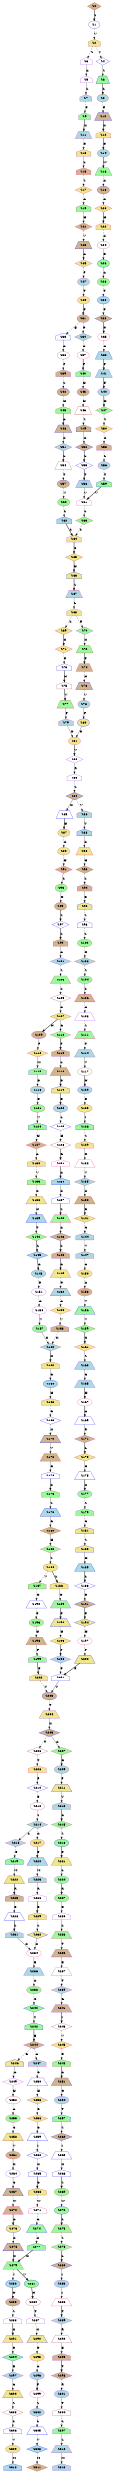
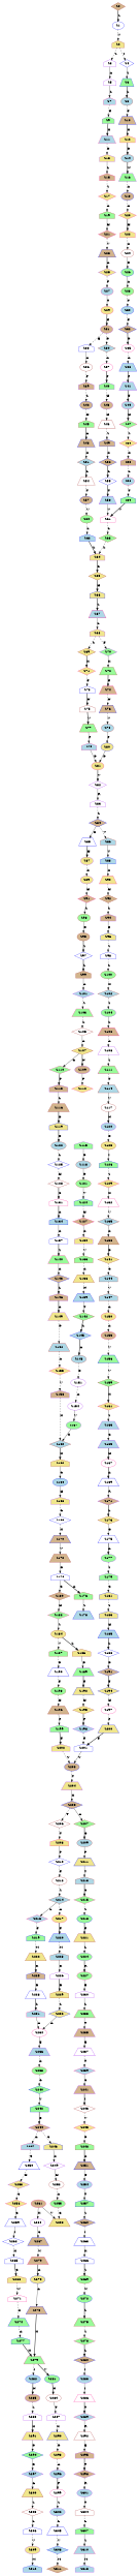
  strict digraph {
    node [color=blue fillcolor=white shape=house style=filled]
    edge [style=dashed]
    S0 [color=brown fillcolor=tan shape=diamond]
    S1 [shape=ellipse]
    S2 [color=brown fillcolor=khaki]
    S3 [color=purple]
    S4 [shape=diamond]
    S5 [color=purple]
    S6 [fillcolor=palegreen shape=trapezium]
    S7 [color=deeppink fillcolor=lightblue]
    S8 [color=brown fillcolor=lightblue shape=ellipse]
    S9 [color=purple fillcolor=palegreen]
    S10 [fillcolor=tan shape=trapezium]
    S11 [color=deeppink fillcolor=lightblue shape=trapezium]
    S12 [color=deeppink fillcolor=khaki]
    S13 [color=purple fillcolor=khaki]
    S14 [color=brown fillcolor=lightblue shape=ellipse]
    S15 [color=deeppink fillcolor=tan]
    S16 [color=purple fillcolor=palegreen shape=trapezium]
    S17 [color=deeppink fillcolor=khaki shape=diamond]
    S18 [fillcolor=tan shape=ellipse]
    S19 [color=brown fillcolor=palegreen]
    S20 [color=deeppink fillcolor=khaki shape=diamond]
    S21 [color=deeppink fillcolor=tan shape=diamond]
    S22 [color=deeppink fillcolor=khaki]
    S23 [fillcolor=tan shape=trapezium]
    S24 [color=brown shape=ellipse]
    S25 [color=purple fillcolor=khaki shape=diamond]
    S26 [fillcolor=palegreen shape=ellipse]
    S27 [color=deeppink fillcolor=lightblue shape=ellipse]
    S28 [color=brown fillcolor=palegreen shape=ellipse]
    S29 [color=deeppink fillcolor=khaki shape=ellipse]
    S30 [fillcolor=lightblue shape=ellipse]
    S31 [color=purple fillcolor=tan shape=ellipse]
    S32 [fillcolor=tan shape=diamond]
    S33
    S34 [color=brown fillcolor=lightblue shape=diamond]
    S35 [color=deeppink shape=ellipse]
    S36 [color=brown shape=ellipse]
    S37 [color=deeppink shape=ellipse]
    S38 [fillcolor=lightblue shape=trapezium]
    S39 [color=purple fillcolor=tan]
    S40 [color=purple fillcolor=palegreen]
    S41 [color=purple fillcolor=lightblue shape=trapezium]
    S42 [fillcolor=tan shape=ellipse]
    S43 [color=purple fillcolor=tan shape=ellipse]
    S44 [color=deeppink fillcolor=lightblue shape=ellipse]
    S45 [color=brown fillcolor=palegreen]
    S46 [color=brown shape=trapezium]
    S47 [color=deeppink fillcolor=palegreen shape=diamond]
    S48 [fillcolor=tan shape=trapezium]
    S49 [fillcolor=tan]
    S50 [color=deeppink fillcolor=khaki shape=diamond]
    S51 [color=brown fillcolor=lightblue shape=diamond]
    S52 [fillcolor=tan shape=diamond]
    S53 [color=purple fillcolor=tan]
    S54 [color=brown shape=trapezium]
    S55 [shape=diamond]
    S56 [color=deeppink fillcolor=lightblue shape=ellipse]
    S57 [fillcolor=tan shape=ellipse]
    S58 [color=purple fillcolor=lightblue shape=trapezium]
    S59 [fillcolor=palegreen]
    S60 [color=brown fillcolor=palegreen shape=ellipse]
    S61 [color=deeppink]
    S62 [fillcolor=lightblue]
    S63 [color=brown fillcolor=palegreen shape=diamond]
    S64 [color=purple fillcolor=khaki]
    S65 [color=brown fillcolor=khaki shape=diamond]
    S66 [fillcolor=khaki]
    S67 [color=deeppink fillcolor=lightblue shape=trapezium]
    S68 [color=purple fillcolor=khaki]
    S69 [color=brown fillcolor=khaki shape=diamond]
    S70 [color=purple fillcolor=palegreen shape=diamond]
    S71 [color=deeppink fillcolor=khaki shape=diamond]
    S72 [color=brown fillcolor=palegreen shape=trapezium]
    S73
    S74 [color=deeppink fillcolor=tan shape=trapezium]
    S75 [color=brown]
    S76 [fillcolor=tan shape=trapezium]
    S77 [color=brown fillcolor=palegreen shape=trapezium]
    S78 [color=brown fillcolor=lightblue shape=ellipse]
    S79 [color=deeppink fillcolor=lightblue]
    S80 [fillcolor=khaki shape=ellipse]
    S81 [color=deeppink fillcolor=khaki shape=ellipse]
    S82 [color=purple shape=diamond]
    S83 [color=purple]
    S84 [fillcolor=tan shape=diamond]
    S85 [shape=trapezium]
    S86 [color=brown fillcolor=lightblue]
    S87 [color=purple fillcolor=khaki shape=ellipse]
    S88 [fillcolor=lightblue]
    S89 [color=purple fillcolor=khaki shape=ellipse]
    S90 [color=deeppink fillcolor=khaki shape=trapezium]
    S91 [color=deeppink fillcolor=tan shape=diamond]
    S92 [color=brown fillcolor=tan shape=diamond]
    S93 [color=brown fillcolor=palegreen shape=ellipse]
    S94 [color=purple fillcolor=tan]
    S95 [color=brown fillcolor=tan shape=ellipse]
    S96 [fillcolor=khaki]
    S97 [shape=diamond]
    S98
    S99 [color=brown fillcolor=tan]
    S100 [color=brown fillcolor=palegreen shape=ellipse]
    S101 [color=purple fillcolor=lightblue shape=diamond]
    S102 [color=brown fillcolor=lightblue shape=diamond]
    S103 [color=deeppink fillcolor=palegreen shape=trapezium]
    S104 [color=purple fillcolor=palegreen shape=ellipse]
    S105 [color=brown shape=diamond]
    S106 [color=deeppink fillcolor=tan shape=trapezium]
    S107 [color=brown fillcolor=khaki shape=diamond]
    S108 [color=purple shape=trapezium]
    S109 [color=purple fillcolor=tan shape=ellipse]
    S110 [color=deeppink fillcolor=palegreen shape=diamond]
    S111 [color=deeppink fillcolor=palegreen shape=trapezium]
    S112 [color=deeppink fillcolor=khaki shape=diamond]
    S113 [color=purple fillcolor=tan]
    S114 [color=brown fillcolor=lightblue shape=trapezium]
    S115 [color=purple fillcolor=palegreen]
    S116 [color=brown fillcolor=tan shape=trapezium]
    S117 [color=brown shape=ellipse]
    S118 [color=brown fillcolor=lightblue shape=ellipse]
    S119 [fillcolor=khaki]
    S120 [color=purple fillcolor=lightblue shape=ellipse]
    S121 [color=brown fillcolor=palegreen shape=ellipse]
    S122 [color=brown fillcolor=lightblue shape=ellipse]
    S123 [color=brown fillcolor=khaki shape=ellipse]
    S124 [fillcolor=palegreen]
    S125 [shape=diamond]
    S126 [fillcolor=palegreen]
    S127 [color=deeppink fillcolor=tan shape=diamond]
    S128 [color=brown shape=diamond]
-   S129 [color=deeppink fillcolor=khaki]
+   S129 [color=deeppink fillcolor=khaki shape=diamond]
    S130 [color=purple fillcolor=khaki]
    S131 [color=deeppink]
    S132 [color=deeppink shape=trapezium]
    S133 [color=brown fillcolor=palegreen]
    S134 [fillcolor=lightblue]
    S135 [color=brown fillcolor=lightblue shape=diamond]
    S136 [color=brown fillcolor=khaki shape=trapezium]
    S137
    S138 [color=brown fillcolor=tan shape=trapezium]
    S139 [fillcolor=lightblue shape=trapezium]
    S140 [color=deeppink fillcolor=palegreen shape=trapezium]
    S141 [color=brown fillcolor=khaki shape=diamond]
    S142 [color=brown fillcolor=palegreen shape=diamond]
    S143 [fillcolor=tan shape=diamond]
    S144 [color=brown fillcolor=lightblue]
    S145 [fillcolor=lightblue shape=diamond]
    S146 [color=purple fillcolor=tan]
    S147 [color=brown fillcolor=lightblue]
    S148 [color=brown fillcolor=lightblue shape=ellipse]
    S149 [color=purple fillcolor=khaki shape=trapezium]
    S150 [color=deeppink fillcolor=khaki shape=ellipse]
    S151 [color=purple shape=ellipse]
    S152 [color=brown fillcolor=lightblue shape=trapezium]
    S153 [color=deeppink fillcolor=tan shape=ellipse]
    S154 [color=purple shape=ellipse]
    S155 [color=deeppink fillcolor=khaki shape=diamond]
    S156 [fillcolor=palegreen shape=trapezium]
    S157 [color=purple fillcolor=palegreen shape=ellipse]
    S158 [color=purple fillcolor=tan]
    S159 [color=brown fillcolor=palegreen shape=diamond]
    S160 [color=brown fillcolor=lightblue shape=diamond]
    S161 [color=deeppink fillcolor=khaki shape=diamond]
    S162 [color=brown fillcolor=khaki]
    S163 [color=purple fillcolor=lightblue shape=trapezium]
    S164 [fillcolor=lightblue shape=ellipse]
    S165 [color=purple fillcolor=lightblue shape=trapezium]
    S166 [color=purple fillcolor=khaki]
    S167 [color=deeppink shape=ellipse]
    S168 [shape=diamond]
    S169 [shape=trapezium]
    S170 [fillcolor=tan shape=trapezium]
    S171 [color=purple fillcolor=tan shape=diamond]
    S172 [color=brown fillcolor=tan shape=trapezium]
    S173 [color=brown fillcolor=khaki shape=diamond]
    S174
    S175 [shape=trapezium]
    S176 [color=brown fillcolor=palegreen]
    S177 [color=purple fillcolor=palegreen shape=ellipse]
    S178 [fillcolor=lightblue shape=trapezium]
    S179 [color=purple fillcolor=palegreen]
    S180 [color=brown fillcolor=tan shape=diamond]
    S181 [fillcolor=khaki]
    S182 [color=deeppink fillcolor=palegreen shape=diamond]
    S183 [fillcolor=khaki]
    S184 [color=brown fillcolor=khaki shape=ellipse]
    S185 [fillcolor=lightblue shape=trapezium]
    S186 [color=brown fillcolor=khaki]
    S187 [color=brown fillcolor=palegreen]
    S188 [shape=diamond]
    S189 [color=purple fillcolor=palegreen shape=trapezium]
    S190 [shape=trapezium]
    S191 [fillcolor=tan shape=diamond]
    S192 [fillcolor=khaki shape=trapezium]
    S193 [color=brown fillcolor=palegreen shape=ellipse]
    S194 [fillcolor=khaki shape=diamond]
    S195 [color=brown fillcolor=khaki shape=diamond]
    S196 [color=brown fillcolor=tan shape=trapezium]
    S197 [color=deeppink shape=ellipse]
    S198 [color=purple fillcolor=lightblue shape=diamond]
    S199 [color=purple fillcolor=palegreen]
    S200 [fillcolor=khaki shape=trapezium]
    S201
    S202 [color=purple fillcolor=khaki]
    S203 [fillcolor=tan shape=ellipse]
    S204 [color=purple fillcolor=khaki shape=trapezium]
    S205 [fillcolor=tan shape=diamond]
    S206 [color=brown shape=diamond]
    S207 [color=brown fillcolor=palegreen shape=diamond]
    S208 [color=deeppink fillcolor=khaki]
    S209 [color=brown fillcolor=lightblue shape=ellipse]
    S210 [shape=diamond]
    S211 [fillcolor=khaki shape=trapezium]
    S212 [color=brown shape=ellipse]
    S213 [color=brown fillcolor=lightblue]
    S214 [color=brown fillcolor=lightblue shape=diamond]
    S215 [color=deeppink fillcolor=palegreen shape=diamond]
    S216 [color=deeppink fillcolor=lightblue shape=diamond]
    S217 [color=deeppink fillcolor=khaki shape=ellipse]
    S218 [fillcolor=palegreen shape=ellipse]
    S219 [fillcolor=palegreen]
    S220 [fillcolor=lightblue shape=trapezium]
    S221 [color=brown fillcolor=khaki shape=trapezium]
    S222 [color=brown fillcolor=khaki shape=trapezium]
    S223 [color=brown fillcolor=lightblue]
    S224 [color=purple fillcolor=palegreen shape=ellipse]
    S225 [fillcolor=tan]
    S226 [color=purple]
    S227 [color=deeppink fillcolor=palegreen shape=ellipse]
    S228 [shape=trapezium]
    S229 [color=brown fillcolor=khaki]
    S230 [color=purple]
    S231 [color=deeppink fillcolor=lightblue]
    S232 [fillcolor=khaki shape=diamond]
    S233 [color=deeppink fillcolor=palegreen shape=trapezium]
    S234 [color=deeppink shape=ellipse]
    S235 [color=purple fillcolor=tan shape=trapezium]
    S236 [color=purple fillcolor=lightblue shape=trapezium]
    S237 [color=purple shape=trapezium]
    S238 [color=deeppink fillcolor=palegreen shape=ellipse]
    S239 [color=deeppink fillcolor=lightblue shape=diamond]
    S240 [fillcolor=palegreen shape=diamond]
    S241 [color=purple fillcolor=tan shape=trapezium]
    S242 [fillcolor=palegreen]
    S243 [color=brown shape=diamond]
    S244 [color=purple fillcolor=tan shape=diamond]
    S245 [color=deeppink fillcolor=khaki shape=diamond]
    S246 [fillcolor=khaki]
    S247 [color=deeppink fillcolor=lightblue]
    S248 [color=brown fillcolor=palegreen]
    S249 [color=purple shape=diamond]
    S250 [shape=trapezium]
    S251 [fillcolor=tan shape=trapezium]
    S252 [color=brown shape=ellipse]
    S253 [color=purple fillcolor=khaki shape=diamond]
    S254 [color=purple fillcolor=lightblue shape=ellipse]
    S255 [color=deeppink fillcolor=palegreen shape=ellipse]
    S256 [color=deeppink fillcolor=khaki shape=diamond]
    S257 [fillcolor=palegreen]
    S258 [color=brown fillcolor=khaki shape=trapezium]
    S259 [shape=trapezium]
    S260 [fillcolor=tan shape=diamond]
    S261 [color=deeppink fillcolor=tan shape=ellipse]
    S262 [shape=diamond]
    S263 [shape=trapezium]
    S264 [color=purple shape=ellipse]
    S265
    S266
    S267 [fillcolor=tan shape=trapezium]
    S268 [color=brown fillcolor=khaki]
    S269 [color=brown fillcolor=palegreen shape=ellipse]
    S270 [color=deeppink fillcolor=tan shape=trapezium]
    S271 [color=deeppink]
    S272 [fillcolor=palegreen shape=ellipse]
    S273 [fillcolor=khaki shape=ellipse]
    S274 [fillcolor=palegreen shape=trapezium]
    S275 [color=brown fillcolor=palegreen shape=trapezium]
    S276 [fillcolor=tan shape=trapezium]
    S277 [fillcolor=palegreen]
    S278 [color=deeppink fillcolor=palegreen shape=diamond]
    S279 [color=deeppink fillcolor=palegreen shape=trapezium]
    S280 [fillcolor=tan shape=diamond]
    S281 [fillcolor=palegreen shape=ellipse]
    S282 [fillcolor=lightblue shape=ellipse]
    S283 [color=purple fillcolor=lightblue shape=ellipse]
    S284 [color=brown shape=ellipse]
    S285 [color=purple fillcolor=tan shape=ellipse]
    S286 [color=deeppink shape=trapezium]
    S287 [color=purple]
    S288 [color=purple]
    S289 [color=deeppink fillcolor=lightblue shape=diamond]
    S290 [fillcolor=khaki shape=trapezium]
    S291 [color=purple fillcolor=khaki shape=trapezium]
    S292 [color=brown shape=trapezium]
    S293 [color=deeppink fillcolor=khaki shape=ellipse]
    S294 [fillcolor=palegreen shape=diamond]
    S295 [color=purple fillcolor=tan]
    S296 [color=purple fillcolor=lightblue shape=ellipse]
    S297 [color=purple fillcolor=lightblue shape=diamond]
    S298 [color=purple fillcolor=tan shape=diamond]
    S299 [color=deeppink shape=ellipse]
    S300 [color=brown fillcolor=khaki shape=trapezium]
    S301 [color=purple fillcolor=lightblue shape=ellipse]
    S302 [color=purple fillcolor=lightblue shape=ellipse]
    S303 [color=brown shape=diamond]
    S304 [color=brown]
    S305 [shape=trapezium]
    S306
    S307 [color=purple fillcolor=palegreen]
    S308 [fillcolor=lightblue shape=diamond]
    S309 [color=purple fillcolor=khaki shape=ellipse]
    S310 [color=deeppink fillcolor=lightblue shape=trapezium]
    S311 [color=brown fillcolor=tan shape=diamond]
    S312 [fillcolor=lightblue]
    S313 [color=purple fillcolor=lightblue]
    S0 -> S1 [label=S style=bold]
    S1 -> S2 [label=V]
    S2 -> S3 [label=S]
    S2 -> S4 [label=I]
    S3 -> S5 [label=A style=solid]
    S4 -> S6 [label=S style=solid]
    S5 -> S7 [label=L style=solid]
    S6 -> S8 [label=L style=bold]
    S7 -> S9 [label=F]
    S8 -> S10 [label=F]
    S9 -> S11 [label=K style=bold]
    S10 -> S12 [label=K style=bold]
    S11 -> S13 [label=D]
    S12 -> S14 [label=D style=bold]
    S13 -> S15 [label=L style=solid]
    S14 -> S16 [label=W style=bold]
    S15 -> S17 [label=S]
    S16 -> S18 [label=A]
    S17 -> S19 [label=A]
    S18 -> S20 [label=A]
    S19 -> S21 [label=H style=solid]
    S20 -> S22 [label=H style=bold]
    S21 -> S23 [label=V]
    S22 -> S24 [label=A]
    S23 -> S25 [label=A style=bold]
    S24 -> S26 [label=D style=solid]
    S25 -> S27 [label=P]
    S26 -> S28 [label=A style=solid]
    S27 -> S29 [label=T style=solid]
    S28 -> S30 [label=T]
    S29 -> S31 [label=F style=bold]
    S30 -> S32 [label=F]
    S31 -> S33 [label=E]
    S31 -> S34 [label=D]
    S32 -> S35 [label=D style=bold]
    S33 -> S36 [label=A style=solid]
    S34 -> S37 [label=A]
    S35 -> S38 [label=A]
    S36 -> S39 [label=P]
    S37 -> S40 [label=P style=bold]
    S38 -> S41 [label=P style=bold]
    S39 -> S42 [label=L]
    S40 -> S43 [label=H]
    S41 -> S44 [label=F style=bold]
    S42 -> S45 [label=H]
    S43 -> S46 [label=H]
    S44 -> S47 [label=H style=bold]
    S45 -> S48 [label=A style=bold]
    S46 -> S49 [label=S]
    S47 -> S50 [label=S]
    S48 -> S51 [label=A style=solid]
    S49 -> S52 [label=A style=solid]
    S50 -> S53 [label=A]
    S51 -> S54 [label=L style=bold]
    S52 -> S55 [label=L style=bold]
    S53 -> S56 [label=L]
    S54 -> S57 [label=T]
    S55 -> S58 [label=T style=bold]
    S56 -> S59 [label=T]
    S57 -> S60 [label=V]
    S58 -> S61 [label=V style=solid]
    S59 -> S61 [label=V style=bold]
    S60 -> S62 [label=L]
    S61 -> S63 [label=L]
    S62 -> S64 [label=L style=bold]
    S63 -> S64 [label=L]
    S64 -> S65 [label=C style=bold]
    S65 -> S66 [label=H style=bold]
    S66 -> S67 [label=S style=bold]
    S67 -> S68 [label=L style=solid]
    S68 -> S69 [label=L]
    S68 -> S70 [label=F]
    S69 -> S71 [label=K style=bold]
    S70 -> S72 [label=K style=solid]
    S71 -> S73 [label=F]
    S72 -> S74 [label=F style=bold]
    S73 -> S75 [label=N style=bold]
    S74 -> S76 [label=N]
    S75 -> S77 [label=V style=bold]
    S76 -> S78 [label=V]
    S77 -> S79 [label=P style=solid]
    S78 -> S80 [label=P style=solid]
    S79 -> S81 [label=D style=solid]
    S80 -> S81 [label=D style=solid]
    S81 -> S82 [label=V style=bold]
    S82 -> S83 [label=R style=solid]
    S83 -> S84 [label=L]
    S84 -> S85 [label=K style=solid]
    S84 -> S86 [label=V]
    S85 -> S87 [label=H style=bold]
    S86 -> S88 [label=Y style=solid]
    S87 -> S89 [label=A]
    S88 -> S90 [label=A style=solid]
    S89 -> S91 [label=H]
    S90 -> S92 [label=H]
    S91 -> S93 [label=L style=solid]
    S92 -> S94 [label=L]
    S93 -> S95 [label=D style=solid]
    S94 -> S96 [label=E style=solid]
    S95 -> S97 [label=S style=bold]
    S96 -> S98 [label=S]
    S97 -> S99 [label=L style=bold]
    S98 -> S100 [label=L]
    S99 -> S101 [label=A style=solid]
    S100 -> S102 [label=K]
    S101 -> S103 [label=S]
    S102 -> S104 [label=S]
    S103 -> S105 [label=L]
    S104 -> S106 [label=L style=solid]
    S105 -> S107 [label=A style=solid]
    S106 -> S108 [label=A]
    S107 -> S109 [label=N style=bold]
    S107 -> S110 [label=G style=solid]
    S108 -> S111 [label=S]
    S109 -> S112 [label=P style=solid]
    S110 -> S113 [label=P style=bold]
    S111 -> S114 [label=T]
-   S112 -> S115 [label=M style=solid]
    S113 -> S116 [label=L style=solid]
    S114 -> S117 [label=V style=solid]
    S115 -> S118 [label=D style=solid]
    S116 -> S119 [label=D style=bold]
    S117 -> S120 [label=N style=bold]
    S118 -> S121 [label=D style=solid]
    S119 -> S122 [label=D style=bold]
    S120 -> S123 [label=D]
    S121 -> S124 [label=V style=solid]
    S122 -> S125 [label=L]
    S123 -> S126 [label=I style=solid]
    S124 -> S127 [label=H]
    S125 -> S128 [label=H]
    S126 -> S129 [label=S]
    S127 -> S130 [label=A style=solid]
    S128 -> S131 [label=G style=bold]
    S129 -> S132 [label=K style=solid]
    S130 -> S133 [label=V]
    S131 -> S134 [label=A style=bold]
    S132 -> S135 [label=V]
    S133 -> S136 [label=A]
    S134 -> S137 [label=A style=solid]
    S135 -> S138 [label=A style=solid]
    S136 -> S139 [label=N]
    S137 -> S140 [label=S style=bold]
    S138 -> S141 [label=D style=bold]
    S139 -> S142 [label=T style=solid]
    S140 -> S143 [label=A style=solid]
    S141 -> S144 [label=G]
    S142 -> S145 [label=L style=bold]
    S143 -> S146 [label=L style=bold]
    S144 -> S147 [label=V]
    S145 -> S148 [label=A style=bold]
    S146 -> S149 [label=A style=bold]
    S147 -> S150 [label=A]
    S148 -> S151 [label=D]
    S149 -> S152 [label=D]
    S150 -> S153 [label=A]
    S151 -> S154 [label=A]
    S152 -> S155 [label=A]
    S153 -> S156 [label=V]
    S154 -> S157 [label=V style=solid]
    S155 -> S158 [label=V]
    S156 -> S159 [label=V]
    S157 -> S160 [label=K style=solid]
    S158 -> S160 [label=K]
    S159 -> S161 [label=K style=bold]
    S160 -> S162 [label=K style=bold]
    S161 -> S163 [label=S style=solid]
    S162 -> S164 [label=G style=solid]
    S163 -> S165 [label=G style=solid]
    S164 -> S166 [label=H style=solid]
    S165 -> S167 [label=H style=bold]
    S166 -> S168 [label=G]
    S167 -> S169 [label=A style=bold]
    S168 -> S170 [label=K]
    S169 -> S171 [label=R style=solid]
    S170 -> S172 [label=V style=solid]
    S171 -> S173 [label=L style=bold]
    S172 -> S174 [label=Q style=solid]
    S173 -> S175 [label=Q style=solid]
    S174 -> S176 [label=A style=bold]
    S175 -> S177 [label=A style=bold]
    S176 -> S178 [label=S style=solid]
    S177 -> S179 [label=S]
-   S178 -> S180 [label=G style=solid]
+   S174 -> S180 [label=G style=solid]
    S179 -> S181 [label=G]
    S180 -> S182 [label=H style=solid]
    S181 -> S183 [label=S]
    S182 -> S184 [label=S style=solid]
    S183 -> S185 [label=H style=solid]
    S184 -> S186 [label=L style=bold]
    S184 -> S187 [label=V]
    S185 -> S188 [label=L style=bold]
    S186 -> S189 [label=D style=solid]
    S187 -> S190 [label=D]
    S188 -> S191 [label=D style=solid]
    S189 -> S192 [label=F style=bold]
    S190 -> S193 [label=F]
    S191 -> S194 [label=F style=bold]
    S192 -> S195 [label=H]
    S193 -> S196 [label=H]
    S194 -> S197 [label=H]
    S195 -> S198 [label=P style=bold]
    S196 -> S199 [label=P style=solid]
    S197 -> S200 [label=P]
    S198 -> S201 [label=F]
    S199 -> S202 [label=F style=bold]
    S200 -> S201 [label=F style=bold]
    S201 -> S203 [label=Y style=solid]
    S202 -> S203 [label=Y]
    S203 -> S204 [label=T]
    S204 -> S205 [label=K style=solid]
    S205 -> S206 [label=T]
    S205 -> S207 [label=A style=solid]
    S206 -> S208 [label=T]
    S207 -> S209 [label=Q style=bold]
    S208 -> S210 [label=P style=solid]
    S209 -> S211 [label=P style=solid]
    S210 -> S212 [label=F]
    S211 -> S213 [label=Y style=solid]
    S212 -> S214 [label=S]
    S213 -> S215 [label=C style=bold]
    S214 -> S216 [label=L style=solid]
    S214 -> S217 [label=A]
    S215 -> S218 [label=S]
    S216 -> S219 [label=F]
    S217 -> S220 [label=F style=bold]
    S218 -> S221 [label=F style=bold]
    S219 -> S222 [label=M]
    S220 -> S223 [label=M]
    S221 -> S224 [label=L style=solid]
    S222 -> S225 [label=R style=bold]
    S223 -> S226 [label=R style=solid]
    S224 -> S227 [label=R style=bold]
    S225 -> S228 [label=E style=solid]
    S226 -> S229 [label=E style=bold]
    S227 -> S230 [label=E style=solid]
    S228 -> S231 [label=L style=bold]
    S229 -> S232 [label=L]
    S230 -> S233 [label=L style=solid]
    S231 -> S234 [label=A style=solid]
    S232 -> S234 [label=A style=solid]
    S233 -> S235 [label=T style=solid]
    S234 -> S236 [label=E style=solid]
    S235 -> S237 [label=E style=solid]
    S236 -> S238 [label=A]
    S237 -> S239 [label=T]
    S238 -> S240 [label=G]
    S239 -> S241 [label=G style=solid]
    S240 -> S242 [label=Y style=solid]
    S241 -> S243 [label=I style=bold]
    S242 -> S244 [label=E style=bold]
    S243 -> S245 [label=V]
    S244 -> S246 [label=G]
    S244 -> S247 [label=A]
    S245 -> S248 [label=D]
    S246 -> S249 [label=A style=solid]
    S247 -> S250 [label=G]
    S248 -> S251 [label=A style=bold]
    S249 -> S252 [label=H style=solid]
    S250 -> S253 [label=H]
    S251 -> S254 [label=Q style=solid]
    S252 -> S255 [label=A]
    S253 -> S256 [label=G]
    S254 -> S257 [label=T style=solid]
    S255 -> S258 [label=G]
    S256 -> S259 [label=G style=solid]
    S257 -> S260 [label=S style=solid]
-   S258 -> S261 [label=V style=solid]
+   S261 -> S258 [label=V style=solid]
    S259 -> S262 [label=I style=solid]
    S260 -> S263 [label=I]
    S261 -> S264 [label=K style=solid]
    S262 -> S265 [label=K]
    S263 -> S266 [label=K style=solid]
    S264 -> S267 [label=G style=solid]
    S265 -> S268 [label=G style=bold]
    S266 -> S269 [label=S style=bold]
    S267 -> S270 [label=W]
    S268 -> S271 [label=W]
    S269 -> S272 [label=W]
    S270 -> S273 [label=A style=bold]
    S271 -> S274 [label=A]
    S272 -> S275 [label=L style=bold]
    S273 -> S276 [label=A style=solid]
    S274 -> S277 [label=A]
    S275 -> S278 [label=S]
    S276 -> S279 [label=K style=bold]
    S277 -> S279 [label=K style=bold]
    S278 -> S280 [label=L style=bold]
    S279 -> S281 [label=V style=bold]
    S279 -> S282 [label=I]
    S280 -> S283 [label=I style=solid]
    S281 -> S284 [label=N style=bold]
    S282 -> S285 [label=N style=bold]
    S283 -> S286 [label=I style=solid]
    S284 -> S287 [label=T style=solid]
    S285 -> S288 [label=S]
    S286 -> S289 [label=T style=bold]
    S287 -> S290 [label=K]
    S288 -> S291 [label=K style=bold]
    S289 -> S292 [label=R style=solid]
    S290 -> S293 [label=D]
    S291 -> S294 [label=D style=solid]
    S292 -> S295 [label=E style=solid]
    S293 -> S296 [label=A]
    S294 -> S297 [label=E style=solid]
    S295 -> S298 [label=T style=bold]
    S296 -> S299 [label=P style=bold]
    S297 -> S300 [label=G style=solid]
    S298 -> S301 [label=R]
    S299 -> S302 [label=S style=solid]
    S300 -> S303 [label=S style=solid]
    S301 -> S304 [label=T style=solid]
    S302 -> S305 [label=L]
    S303 -> S306 [label=L style=solid]
    S304 -> S307 [label=L]
    S305 -> S308 [label=V]
    S306 -> S309 [label=V]
    S307 -> S310 [label=S style=solid]
    S308 -> S311 [label=M]
    S309 -> S312 [label=M style=solid]
    S310 -> S313 [label=M style=solid]
  }
